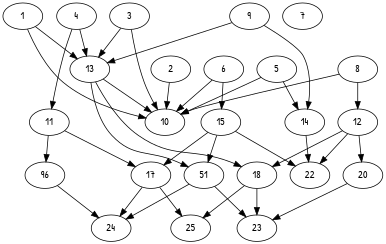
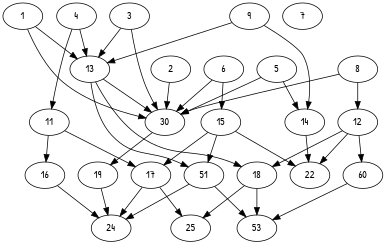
  digraph {
    fontname="Patrick Hand"
    node [alpha=0.07 fontname="Patrick Hand"]
    edge [fontname="Patrick Hand"]
    1 [alpha=0.14 expect_size=17910784]
-   10 [alpha=0.14 expect_size=23097344]
+   10 [alpha=0.14 expect_size=23097344 label=30]
    13 [expect_size=25876480]
+   19 [alpha=0.12 expect_size=15887360]
    18 [expect_size=42926080]
    n6 [alpha=0.11 expect_size=26013696 label=51]
    24 [alpha=0.03 expect_size=19054592]
    25 [alpha=0.05 expect_size=27662336]
-   23 [alpha=0.02 expect_size=50217984]
+   23 [alpha=0.02 expect_size=50217984 label=53]
    2 [alpha=0.05 expect_size=14065664]
    3 [alpha=0.09 expect_size=49647616]
    4 [alpha=0.11 expect_size=19010560]
    11 [alpha=0.13 expect_size=27958272]
-   16 [alpha=0.00 expect_size=6535168 label=96]
+   16 [alpha=0.00 expect_size=6535168]
    17 [alpha=0.06 expect_size=7853056]
    5 [alpha=0.12 expect_size=9235456]
    14 [alpha=0.04 expect_size=46653440]
    22 [expect_size=9778176]
    6 [alpha=0.01 expect_size=16564224]
    15 [expect_size=25776128]
    7 [alpha=0.15 expect_size=7003136]
    8 [alpha=0.09 expect_size=51972096]
    12 [alpha=0.17 expect_size=14114816]
-   20 [alpha=0.19 expect_size=41050112]
+   20 [alpha=0.19 expect_size=41050112 label=60]
    9 [alpha=0.11 expect_size=41039872]
    1 -> 10
    1 -> 13
+   10 -> 19
    13 -> 10
    13 -> 18
    13 -> n6
+   19 -> 24
    18 -> 25
    18 -> 23
    n6 -> 24
    n6 -> 23
    2 -> 10
    3 -> 10
    3 -> 13
    4 -> 13
    4 -> 11
    11 -> 16
    11 -> 17
    16 -> 24
    17 -> 24
    17 -> 25
    5 -> 10
    5 -> 14
    14 -> 22
    6 -> 10
    6 -> 15
    15 -> n6
    15 -> 17
    15 -> 22
    8 -> 10
    8 -> 12
    12 -> 18
    12 -> 22
    12 -> 20
    20 -> 23
    9 -> 13
    9 -> 14
  }
